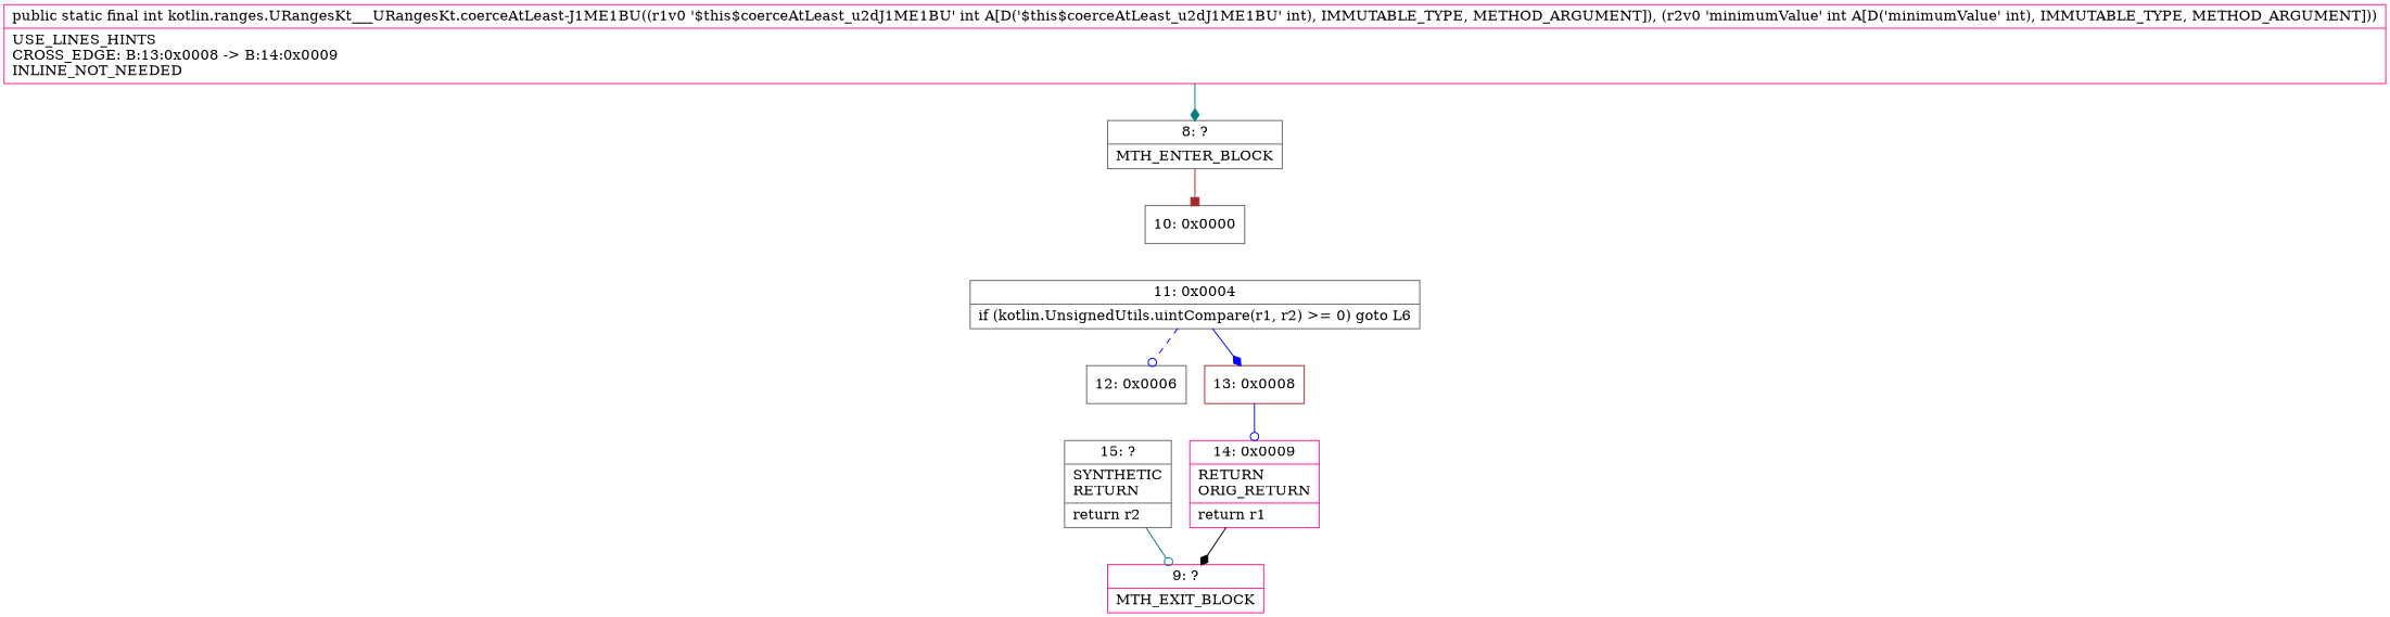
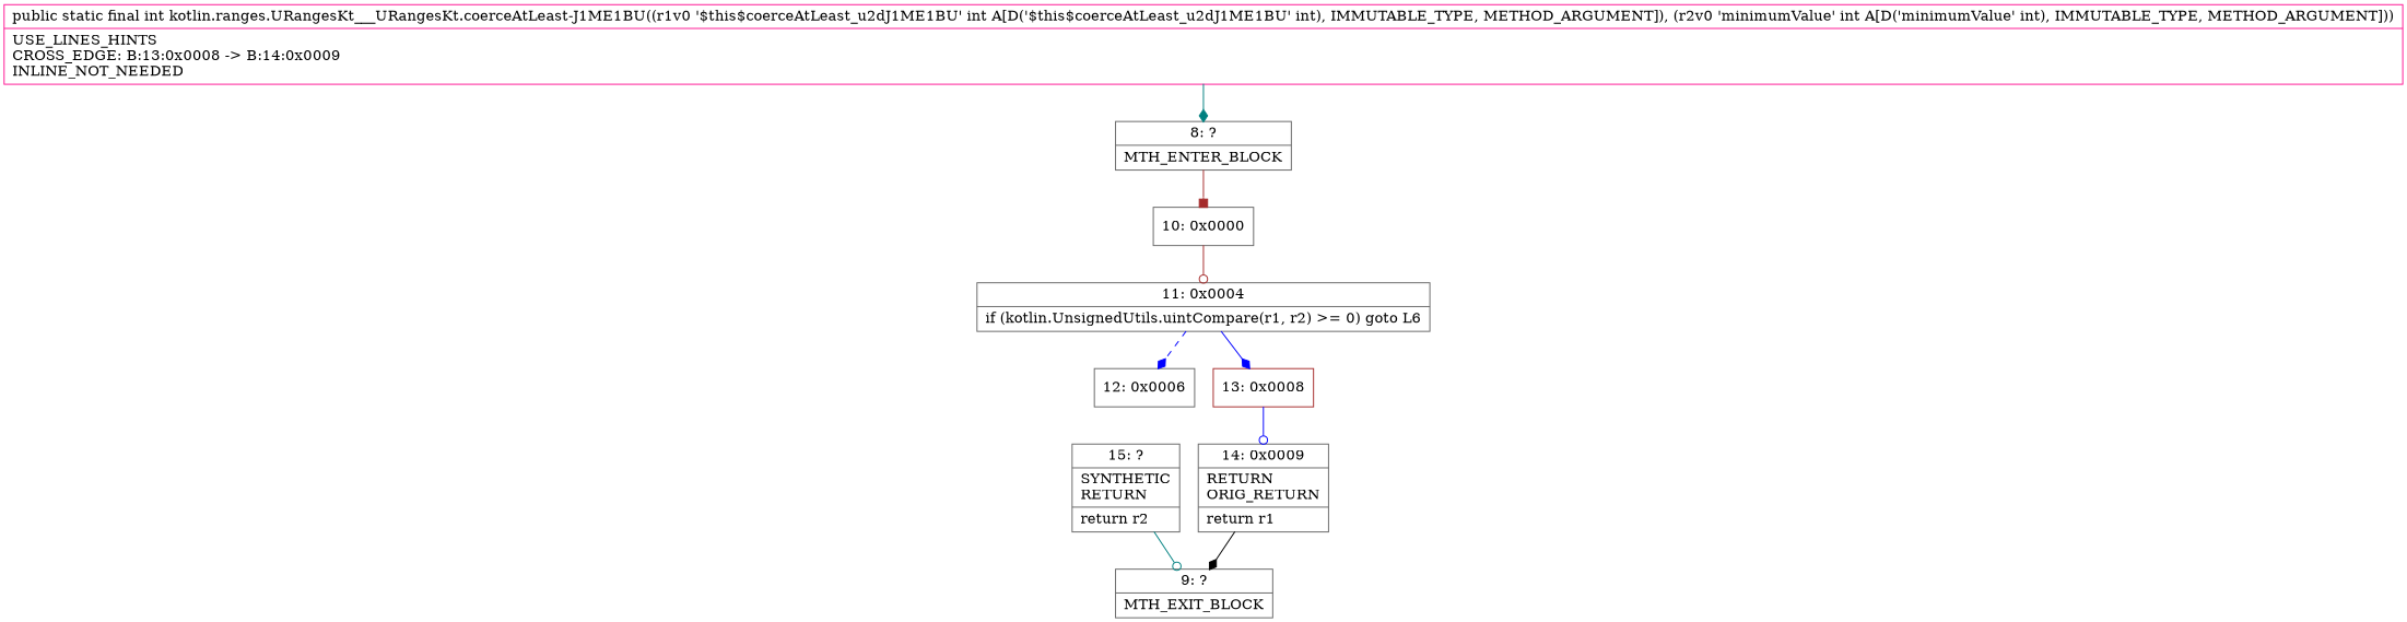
  digraph {
    node [color=gray40 shape=record]
    edge [arrowhead=diamond color=blue]
    n1 [label="{8\:\ ?|MTH_ENTER_BLOCK\l}"]
    n2 [label="{10\:\ 0x0000}"]
    n3 [label="{11\:\ 0x0004|if (kotlin.UnsignedUtils.uintCompare(r1, r2) \>= 0) goto L6\l}"]
    n4 [label="{12\:\ 0x0006}"]
    n5 [color=brown label="{13\:\ 0x0008}"]
-   n6 [color=deeppink label="{14\:\ 0x0009|RETURN\lORIG_RETURN\l|return r1\l}"]
+   n6 [label="{14\:\ 0x0009|RETURN\lORIG_RETURN\l|return r1\l}"]
    n7 [label="{15\:\ ?|SYNTHETIC\lRETURN\l|return r2\l}"]
-   n8 [color=deeppink label="{9\:\ ?|MTH_EXIT_BLOCK\l}"]
+   n8 [label="{9\:\ ?|MTH_EXIT_BLOCK\l}"]
    n9 [color=deeppink label="{public static final int kotlin.ranges.URangesKt___URangesKt.coerceAtLeast\-J1ME1BU((r1v0 '$this$coerceAtLeast_u2dJ1ME1BU' int A[D('$this$coerceAtLeast_u2dJ1ME1BU' int), IMMUTABLE_TYPE, METHOD_ARGUMENT]), (r2v0 'minimumValue' int A[D('minimumValue' int), IMMUTABLE_TYPE, METHOD_ARGUMENT]))  | USE_LINES_HINTS\lCROSS_EDGE: B:13:0x0008 \-\> B:14:0x0009\lINLINE_NOT_NEEDED\l}"]
    n1 -> n2 [arrowhead=box color=brown]
-   n3 -> n4 [arrowhead=odot style=dashed]
+   n2 -> n3 [arrowhead=odot color=brown]
+   n3 -> n4 [style=dashed]
    n3 -> n5
    n5 -> n6 [arrowhead=odot]
    n6 -> n8 [color=black]
    n7 -> n8 [arrowhead=odot color=teal]
    n9 -> n1 [color=teal]
  }
